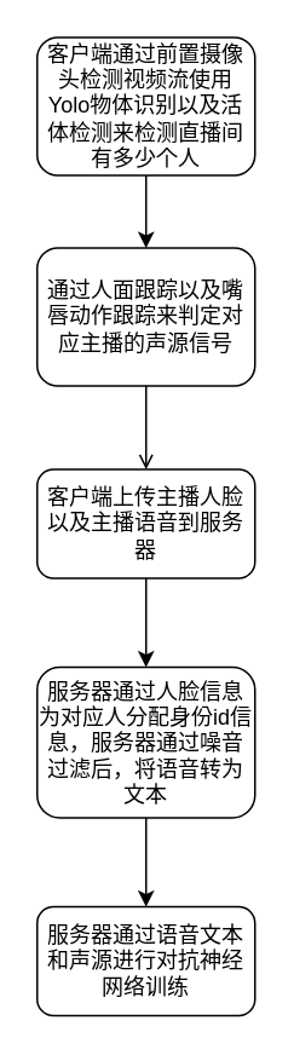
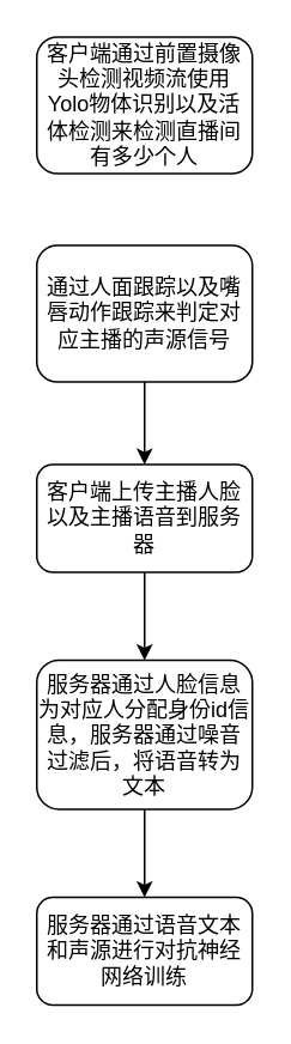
  <mxCell id="0" />
  <mxCell id="1" parent="0" />
- <mxCell id="2" style="edgeStyle=orthogonalEdgeStyle;rounded=0;orthogonalLoop=1;jettySize=auto;html=1;exitX=0.5;exitY=1;exitDx=0;exitDy=0;entryX=0.5;entryY=0;entryDx=0;entryDy=0;" edge="1" parent="1" source="3" target="10"><mxGeometry relative="1" as="geometry" /></mxCell>
  <mxCell id="3" value="客户端通过前置摄像头检测视频流使用Yolo物体识别以及活体检测来检测直播间有多少个人" style="rounded=1;whiteSpace=wrap;html=1;" vertex="1" parent="1"><mxGeometry x="20" y="20" width="120" height="76" as="geometry" /></mxCell>
  <mxCell id="4" style="edgeStyle=orthogonalEdgeStyle;rounded=0;orthogonalLoop=1;jettySize=auto;html=1;exitX=0.5;exitY=1;exitDx=0;exitDy=0;" edge="1" parent="1" source="5" target="7"><mxGeometry relative="1" as="geometry" /></mxCell>
  <mxCell id="5" value="客户端上传主播人脸以及主播语音到服务器" style="rounded=1;whiteSpace=wrap;html=1;" vertex="1" parent="1"><mxGeometry x="20" y="258" width="120" height="60" as="geometry" /></mxCell>
  <mxCell id="6" style="edgeStyle=orthogonalEdgeStyle;rounded=0;orthogonalLoop=1;jettySize=auto;html=1;exitX=0.5;exitY=1;exitDx=0;exitDy=0;" edge="1" parent="1" source="7" target="8"><mxGeometry relative="1" as="geometry" /></mxCell>
  <mxCell id="7" value="服务器通过人脸信息为对应人分配身份id信息，服务器通过噪音过滤后，将语音转为文本" style="rounded=1;whiteSpace=wrap;html=1;" vertex="1" parent="1"><mxGeometry x="20" y="367" width="120" height="83" as="geometry" /></mxCell>
  <mxCell id="8" value="服务器通过语音文本和声源进行对抗神经网络训练" style="rounded=1;whiteSpace=wrap;html=1;" vertex="1" parent="1"><mxGeometry x="20" y="499" width="120" height="60" as="geometry" /></mxCell>
- <mxCell id="9" style="edgeStyle=orthogonalEdgeStyle;rounded=0;orthogonalLoop=1;jettySize=auto;html=1;exitX=0.5;exitY=1;exitDx=0;exitDy=0;endArrow=open;" edge="1" parent="1" source="10" target="5"><mxGeometry relative="1" as="geometry" /></mxCell>
+ <mxCell id="9" style="edgeStyle=orthogonalEdgeStyle;rounded=0;orthogonalLoop=1;jettySize=auto;html=1;exitX=0.5;exitY=1;exitDx=0;exitDy=0;" edge="1" parent="1" source="10" target="5"><mxGeometry relative="1" as="geometry" /></mxCell>
  <mxCell id="10" value="通过人面跟踪以及嘴唇动作跟踪来判定对应主播的声源信号" style="rounded=1;whiteSpace=wrap;html=1;" vertex="1" parent="1"><mxGeometry x="20" y="136" width="120" height="76" as="geometry" /></mxCell>
